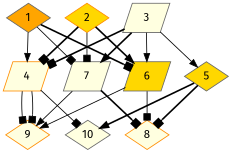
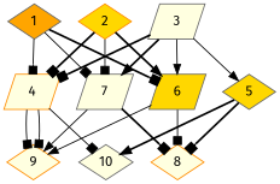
  digraph {
    fontname="Fira Sans"
    node [alpha=0.01 color=gray40 fillcolor=lightyellow fontname="Fira Sans" shape=diamond style=filled]
    edge [arrowhead=box fontname="Fira Sans" style=solid]
    1 [alpha=0.10 expect_size=28492800 fillcolor=orange]
    4 [alpha=0.14 color=darkorange expect_size=39444480 shape=parallelogram]
    6 [alpha=0.15 expect_size=5880832 fillcolor=gold shape=parallelogram]
    7 [alpha=0.05 expect_size=38462464 shape=parallelogram]
    9 [alpha=0.12 color=darkorange expect_size=29949952]
    10 [expect_size=11348992]
    8 [alpha=0.16 color=darkorange expect_size=18538496]
    2 [color=darkorange expect_size=7956480 fillcolor=gold]
    3 [alpha=0.17 expect_size=32962560 shape=parallelogram]
    5 [alpha=0.09 expect_size=43971584 fillcolor=gold]
-   1 -> 4 [arrowhead=normal]
+   1 -> 4
    1 -> 6 [style=bold]
    1 -> 7
    4 -> 9
    4 -> 9
    4 -> 10
    6 -> 9 [arrowhead=normal]
    6 -> 8
    7 -> 9 [arrowhead=normal]
    7 -> 8 [style=bold]
    2 -> 4 [style=bold]
    2 -> 6 [arrowhead=normal style=bold]
    2 -> 7
    3 -> 4 [style=bold]
    3 -> 6 [arrowhead=normal]
    3 -> 7 [arrowhead=normal style=bold]
    3 -> 5 [arrowhead=normal]
    5 -> 10 [arrowhead=normal style=bold]
    5 -> 8 [style=bold]
  }
